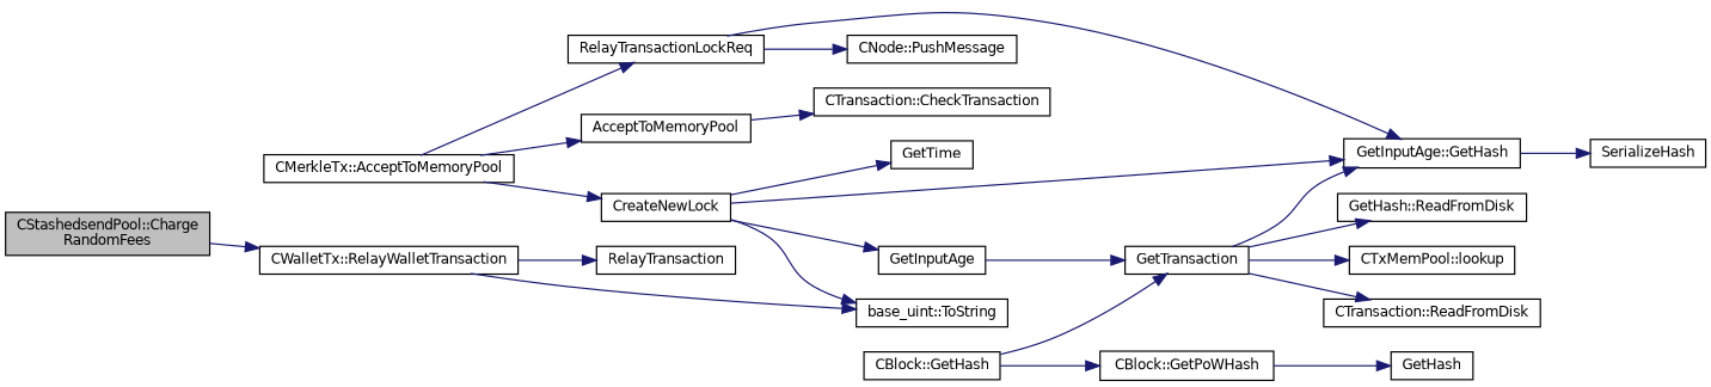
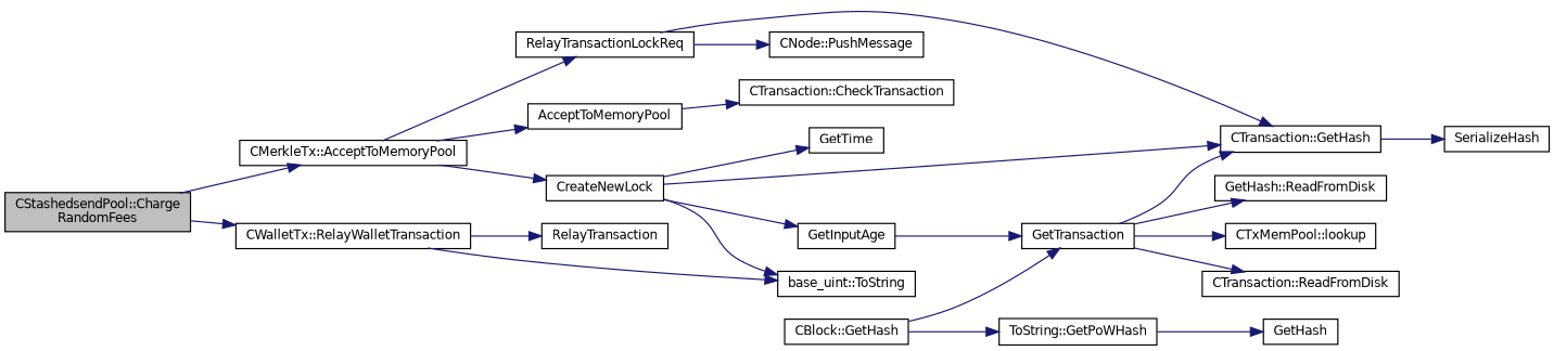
  digraph {
    rankdir=LR
    node [color=black fillcolor=white fontname=Helvetica fontsize=10 shape=record style=filled]
    edge [color=midnightblue fontname=Helvetica fontsize=10 labelfontname=Helvetica labelfontsize=10 style=solid]
    n1 [fillcolor=grey75 fontcolor=black height=0.2 label="CStashedsendPool::Charge\lRandomFees" width=0.4]
    n2 [height=0.2 label="CMerkleTx::AcceptToMemoryPool" width=0.4]
    n3 [height=0.2 label="CWalletTx::RelayWalletTransaction" width=0.4]
    n4 [height=0.2 label=AcceptToMemoryPool width=0.4]
    n5 [height=0.2 label=CreateNewLock width=0.4]
    n6 [height=0.2 label=RelayTransactionLockReq width=0.4]
    n7 [height=0.2 label="base_uint::ToString" width=0.4]
    n8 [height=0.2 label=RelayTransaction width=0.4]
    n9 [height=0.2 label="CTransaction::CheckTransaction" width=0.4]
    n10 [height=0.2 label=GetInputAge width=0.4]
-   n11 [height=0.2 label="GetInputAge::GetHash" width=0.4]
+   n11 [height=0.2 label="CTransaction::GetHash" width=0.4]
    n12 [height=0.2 label=GetTime width=0.4]
    n13 [height=0.2 label="CNode::PushMessage" width=0.4]
    n14 [height=0.2 label=GetTransaction width=0.4]
    n15 [height=0.2 label=SerializeHash width=0.4]
    n16 [height=0.2 label="CTxMemPool::lookup" width=0.4]
    n17 [height=0.2 label="CTransaction::ReadFromDisk" width=0.4]
    n18 [height=0.2 label="GetHash::ReadFromDisk" width=0.4]
    n19 [height=0.2 label="CBlock::GetHash" width=0.4]
-   n20 [height=0.2 label="CBlock::GetPoWHash" width=0.4]
+   n20 [height=0.2 label="ToString::GetPoWHash" width=0.4]
    n21 [height=0.2 label=GetHash width=0.4]
+   n1 -> n2
    n1 -> n3
    n2 -> n4
    n2 -> n5
    n2 -> n6
    n3 -> n7
    n3 -> n8
    n4 -> n9
    n5 -> n7
    n5 -> n10
    n5 -> n11
    n5 -> n12
    n6 -> n11
    n6 -> n13
    n10 -> n14
    n11 -> n15
    n14 -> n11
    n14 -> n16
    n14 -> n17
    n14 -> n18
    n19 -> n14
    n19 -> n20
    n20 -> n21
  }
